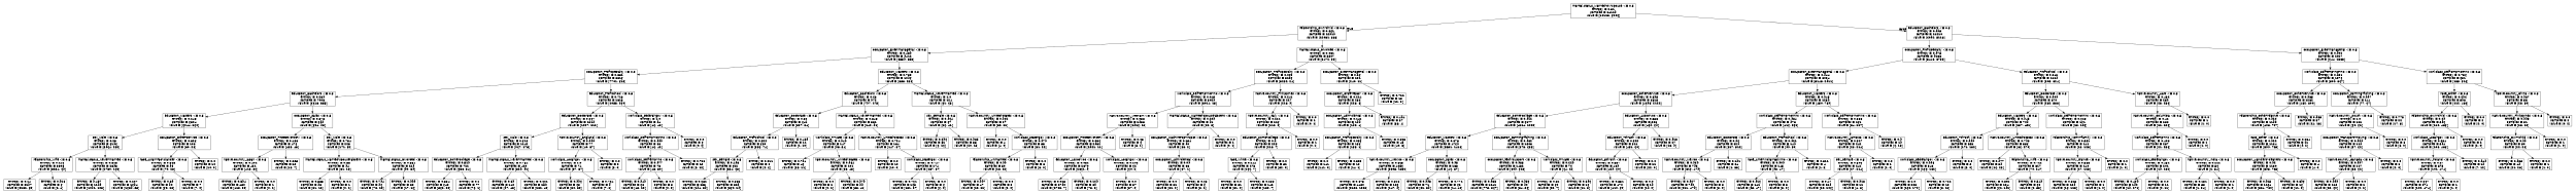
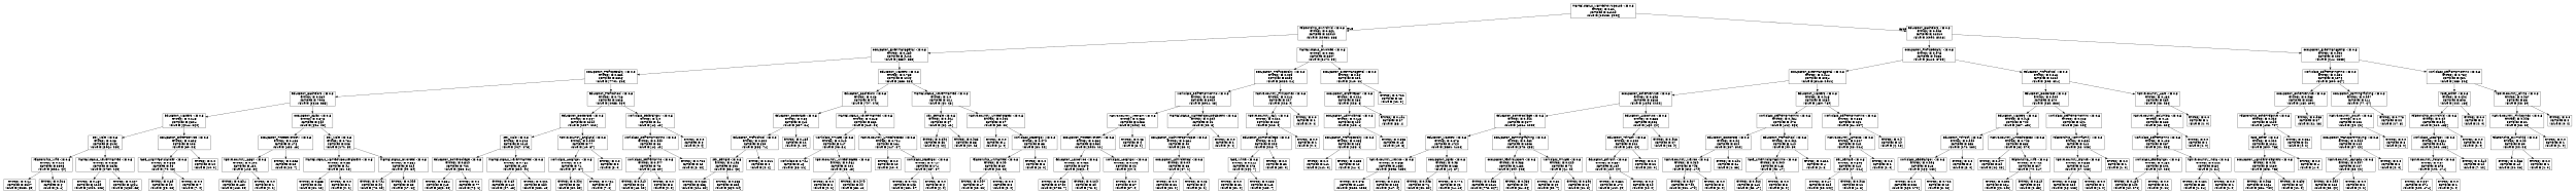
  digraph {
    node [fontname=helvetica shape=box]
    edge [fontname=helvetica]
    n1 [label="marital.status_Married-civ-spouse <= 0.5\nentropy = 0.81\nsamples = 24129\nvalue = [18123, 6006]"]
    n2 [label="relationship_Own-child <= 0.5\nentropy = 0.361\nsamples = 12919\nvalue = [12031, 888]"]
    n3 [label="education_Bachelors <= 0.5\nentropy = 0.995\nsamples = 11210\nvalue = [6092, 5118]"]
    n4 [label="occupation_Exec-managerial <= 0.5\nentropy = 0.439\nsamples = 9412\nvalue = [8559, 853]"]
    n5 [label="marital.status_Divorced <= 0.5\nentropy = 0.081\nsamples = 3507\nvalue = [3472, 35]"]
    n6 [label="occupation_Prof-specialty <= 0.5\nentropy = 0.975\nsamples = 9183\nvalue = [5448, 3735]"]
    n7 [label="occupation_Exec-managerial <= 0.5\nentropy = 0.902\nsamples = 2027\nvalue = [644, 1383]"]
    n8 [label="occupation_Prof-specialty <= 0.5\nentropy = 0.381\nsamples = 8316\nvalue = [7701, 615]"]
    n9 [label="education_Masters <= 0.5\nentropy = 0.755\nsamples = 1096\nvalue = [858, 238]"]
    n10 [label="occupation_Prof-specialty <= 0.5\nentropy = 0.063\nsamples = 3256\nvalue = [3232, 24]"]
    n11 [label="occupation_Exec-managerial <= 0.5\nentropy = 0.26\nsamples = 251\nvalue = [240, 11]"]
    n12 [label="education_Bachelors <= 0.5\nentropy = 0.289\nsamples = 7003\nvalue = [6648, 355]"]
    n13 [label="education_Prof-school <= 0.5\nentropy = 0.718\nsamples = 1313\nvalue = [1053, 260]"]
    n14 [label="education_Bachelors <= 0.5\nentropy = 0.68\nsamples = 972\nvalue = [797, 175]"]
    n15 [label="marital.status_Never-married <= 0.5\nentropy = 1.0\nsamples = 124\nvalue = [61, 63]"]
    n16 [label="education_Masters <= 0.5\nentropy = 0.248\nsamples = 6304\nvalue = [6044, 260]"]
    n17 [label="occupation_Sales <= 0.5\nentropy = 0.573\nsamples = 699\nvalue = [604, 95]"]
    n18 [label="education_Doctorate <= 0.5\nentropy = 0.667\nsamples = 1219\nvalue = [1007, 212]"]
    n19 [label="workclass_Federal-gov <= 0.5\nentropy = 1.0\nsamples = 94\nvalue = [46, 48]"]
    n20 [label="sex_Male <= 0.5\nentropy = 0.23\nsamples = 6196\nvalue = [5964, 232]"]
    n21 [label="occupation_Other-service <= 0.5\nentropy = 0.826\nsamples = 108\nvalue = [80, 28]"]
    n22 [label="occupation_Protective-serv <= 0.5\nentropy = 0.438\nsamples = 476\nvalue = [433, 43]"]
    n23 [label="sex_Male <= 0.5\nentropy = 0.784\nsamples = 223\nvalue = [171, 52]"]
    n24 [label="relationship_Wife <= 0.5\nentropy = 0.146\nsamples = 3303\nvalue = [3234, 69]"]
    n25 [label="marital.status_Never-married <= 0.5\nentropy = 0.313\nsamples = 2893\nvalue = [2730, 163]"]
    n26 [label="race_Asian-Pac-Islander <= 0.5\nentropy = 0.863\nsamples = 98\nvalue = [70, 28]"]
    n27 [label="entropy = 0.0\nsamples = 10\nvalue = [10, 0]"]
    n28 [label="entropy = 0.14\nsamples = 3297\nvalue = [3232, 65]"]
    n29 [label="entropy = 0.918\nsamples = 6\nvalue = [2, 4]"]
-   n30 [label="entropy = 9.437\nsamples = 1199\nvalue = [1091, 108]"]
+   n30 [label="entropy = 0.437\nsamples = 1199\nvalue = [1091, 108]"]
    n31 [label="entropy = 0.207\nsamples = 1694\nvalue = [1639, 55]"]
    n32 [label="entropy = 0.89\nsamples = 90\nvalue = [63, 28]"]
    n33 [label="entropy = 0.0\nsamples = 7\nvalue = [7, 0]"]
    n34 [label="native.country_Japan <= 0.5\nentropy = 0.402\nsamples = 451\nvalue = [415, 36]"]
    n35 [label="entropy = 0.855\nsamples = 25\nvalue = [18, 7]"]
    n36 [label="marital.status_Married-spouse-absent <= 0.5\nentropy = 0.58\nsamples = 94\nvalue = [81, 13]"]
    n37 [label="marital.status_Divorced <= 0.5\nentropy = 0.884\nsamples = 129\nvalue = [90, 39]"]
    n38 [label="entropy = 0.394\nsamples = 450\nvalue = [415, 35]"]
    n39 [label="entropy = 0.0\nsamples = 1\nvalue = [0, 1]"]
    n40 [label="entropy = 0.555\nsamples = 93\nvalue = [81, 12]"]
    n41 [label="entropy = 0.0\nsamples = 1\nvalue = [0, 1]"]
    n42 [label="entropy = 0.794\nsamples = 96\nvalue = [73, 23]"]
    n43 [label="entropy = 0.999\nsamples = 33\nvalue = [17, 16]"]
    n44 [label="sex_Male <= 0.5\nentropy = 0.618\nsamples = 1142\nvalue = [967, 175]"]
    n45 [label="native.country_England <= 0.5\nentropy = 0.999\nsamples = 77\nvalue = [40, 37]"]
    n46 [label="workclass_Self-emp-not-inc <= 0.5\nentropy = 0.999\nsamples = 88\nvalue = [46, 42]"]
    n47 [label="entropy = 0.0\nsamples = 6\nvalue = [0, 6]"]
    n48 [label="education_Some-college <= 0.5\nentropy = 0.519\nsamples = 722\nvalue = [638, 84]"]
    n49 [label="marital.status_Never-married <= 0.5\nentropy = 0.754\nsamples = 420\nvalue = [329, 91]"]
    n50 [label="workclass_Local-gov <= 0.5\nentropy = 1.0\nsamples = 74\nvalue = [37, 37]"]
    n51 [label="entropy = 0.0\nsamples = 3\nvalue = [3, 0]"]
    n52 [label="entropy = 0.554\nsamples = 645\nvalue = [562, 83]"]
    n53 [label="entropy = 0.1\nsamples = 77\nvalue = [76, 1]"]
    n54 [label="entropy = 0.89\nsamples = 140\nvalue = [97, 43]"]
    n55 [label="entropy = 0.661\nsamples = 280\nvalue = [232, 48]"]
    n56 [label="entropy = 0.996\nsamples = 65\nvalue = [30, 35]"]
    n57 [label="entropy = 0.764\nsamples = 9\nvalue = [7, 2]"]
    n58 [label="workclass_Self-emp-inc <= 0.5\nentropy = 0.977\nsamples = 73\nvalue = [43, 30]"]
    n59 [label="entropy = 0.722\nsamples = 15\nvalue = [3, 12]"]
    n60 [label="entropy = 0.949\nsamples = 68\nvalue = [43, 25]"]
    n61 [label="entropy = 0.0\nsamples = 5\nvalue = [0, 5]"]
    n62 [label="education_Doctorate <= 0.5\nentropy = 0.56\nsamples = 641\nvalue = [557, 84]"]
    n63 [label="marital.status_Never-married <= 0.5\nentropy = 0.848\nsamples = 331\nvalue = [240, 91]"]
    n64 [label="sex_Female <= 0.5\nentropy = 0.964\nsamples = 67\nvalue = [26, 41]"]
    n65 [label="native.country_United-States <= 0.5\nentropy = 0.962\nsamples = 57\nvalue = [35, 22]"]
    n66 [label="education_Prof-school <= 0.5\nentropy = 0.522\nsamples = 630\nvalue = [556, 74]"]
    n67 [label="entropy = 0.439\nsamples = 11\nvalue = [1, 10]"]
    n68 [label="workclass_Private <= 0.5\nentropy = 0.949\nsamples = 147\nvalue = [93, 54]"]
    n69 [label="native.country_United-States <= 0.5\nentropy = 0.724\nsamples = 184\nvalue = [147, 37]"]
    n70 [label="sex_Female <= 0.5\nentropy = 0.498\nsamples = 622\nvalue = [554, 68]"]
    n71 [label="entropy = 0.811\nsamples = 8\nvalue = [2, 6]"]
    n72 [label="entropy = 0.652\nsamples = 233\nvalue = [194, 39]"]
    n73 [label="entropy = 0.383\nsamples = 389\nvalue = [360, 29]"]
-   n74 [label="entropy = 0.794\nsamples = 46\nvalue = [35, 11]"]
+   n74 [label="workclass = 0.794\nsamples = 46\nvalue = [35, 11]"]
    n75 [label="native.country_United-States <= 0.5\nentropy = 0.984\nsamples = 101\nvalue = [58, 43]"]
    n76 [label="entropy = 0.0\nsamples = 10\nvalue = [10, 0]"]
    n77 [label="workclass_State-gov <= 0.5\nentropy = 0.747\nsamples = 174\nvalue = [137, 37]"]
    n78 [label="entropy = 0.0\nsamples = 2\nvalue = [0, 2]"]
    n79 [label="entropy = 0.979\nsamples = 99\nvalue = [58, 41]"]
    n80 [label="entropy = 0.761\nsamples = 168\nvalue = [131, 37]"]
    n81 [label="entropy = 0.0\nsamples = 6\nvalue = [6, 0]"]
    n82 [label="entropy = 0.696\nsamples = 32\nvalue = [6, 26]"]
    n83 [label="entropy = 0.985\nsamples = 35\nvalue = [20, 15]"]
    n84 [label="entropy = 0.0\nsamples = 4\nvalue = [4, 0]"]
    n85 [label="workclass_State-gov <= 0.5\nentropy = 0.979\nsamples = 53\nvalue = [31, 22]"]
    n86 [label="relationship_Unmarried <= 0.5\nentropy = 0.99\nsamples = 50\nvalue = [28, 22]"]
    n87 [label="entropy = 0.0\nsamples = 3\nvalue = [3, 0]"]
    n88 [label="entropy = 0.997\nsamples = 47\nvalue = [25, 22]"]
    n89 [label="entropy = 0.0\nsamples = 3\nvalue = [3, 0]"]
    n90 [label="workclass_Self-emp-not-inc <= 0.5\nentropy = 0.045\nsamples = 3029\nvalue = [3014, 15]"]
    n91 [label="native.country_Philippines <= 0.5\nentropy = 0.241\nsamples = 227\nvalue = [218, 9]"]
    n92 [label="occupation_Craft-repair <= 0.5\nentropy = 0.214\nsamples = 236\nvalue = [228, 8]"]
    n93 [label="entropy = 0.722\nsamples = 15\nvalue = [12, 3]"]
    n94 [label="native.country_Vietnam <= 0.5\nentropy = 0.038\nsamples = 2938\nvalue = [2926, 12]"]
    n95 [label="marital.status_Married-spouse-absent <= 0.5\nentropy = 0.209\nsamples = 91\nvalue = [88, 3]"]
    n96 [label="native.country_Italy <= 0.5\nentropy = 0.221\nsamples = 226\nvalue = [218, 8]"]
    n97 [label="entropy = 0.0\nsamples = 1\nvalue = [0, 1]"]
    n98 [label="occupation_Protective-serv <= 0.5\nentropy = 0.036\nsamples = 2932\nvalue = [2921, 11]"]
    n99 [label="entropy = 0.65\nsamples = 6\nvalue = [5, 1]"]
    n100 [label="occupation_Machine-op-inspct <= 0.5\nentropy = 0.154\nsamples = 90\nvalue = [88, 2]"]
    n101 [label="entropy = 0.0\nsamples = 1\nvalue = [0, 1]"]
    n102 [label="education_Assoc-voc <= 0.5\nentropy = 0.031\nsamples = 2870\nvalue = [2861, 9]"]
    n103 [label="workclass_Local-gov <= 0.5\nentropy = 0.206\nsamples = 62\nvalue = [60, 2]"]
    n104 [label="entropy = 0.025\nsamples = 2790\nvalue = [2783, 7]"]
    n105 [label="entropy = 0.169\nsamples = 80\nvalue = [78, 2]"]
    n106 [label="entropy = 0.0\nsamples = 37\nvalue = [37, 0]"]
    n107 [label="occupation_Adm-clerical <= 0.5\nentropy = 0.09\nsamples = 88\nvalue = [87, 1]"]
    n108 [label="entropy = 0.0\nsamples = 82\nvalue = [82, 0]"]
    n109 [label="entropy = 0.65\nsamples = 6\nvalue = [5, 1]"]
    n110 [label="education_Some-college <= 0.5\nentropy = 0.2\nsamples = 225\nvalue = [218, 7]"]
    n111 [label="entropy = 0.0\nsamples = 1\nvalue = [0, 1]"]
    n112 [label="race_White <= 0.5\nentropy = 0.244\nsamples = 173\nvalue = [166, 7]"]
    n113 [label="entropy = 0.0\nsamples = 52\nvalue = [52, 0]"]
    n114 [label="entropy = 0.0\nsamples = 31\nvalue = [31, 0]"]
    n115 [label="entropy = 0.283\nsamples = 142\nvalue = [135, 7]"]
    n116 [label="occupation_Adm-clerical <= 0.5\nentropy = 0.142\nsamples = 199\nvalue = [195, 4]"]
    n117 [label="entropy = 0.494\nsamples = 37\nvalue = [33, 4]"]
    n118 [label="occupation_Prof-specialty <= 0.5\nentropy = 0.056\nsamples = 156\nvalue = [155, 1]"]
    n119 [label="entropy = 0.365\nsamples = 43\nvalue = [40, 3]"]
    n120 [label="entropy = 0.0\nsamples = 141\nvalue = [141, 0]"]
    n121 [label="entropy = 0.353\nsamples = 15\nvalue = [14, 1]"]
    n122 [label="occupation_Exec-managerial <= 0.5\nentropy = 0.944\nsamples = 8054\nvalue = [5143, 2911]"]
    n123 [label="education_Prof-school <= 0.5\nentropy = 0.842\nsamples = 1129\nvalue = [305, 824]"]
    n124 [label="workclass_Self-emp-not-inc <= 0.5\nentropy = 0.951\nsamples = 1376\nvalue = [509, 867]"]
    n125 [label="workclass_Self-emp-not-inc <= 0.5\nentropy = 0.736\nsamples = 651\nvalue = [135, 516]"]
    n126 [label="occupation_Other-service <= 0.5\nentropy = 0.895\nsamples = 6815\nvalue = [4693, 2122]"]
    n127 [label="education_Masters <= 0.5\nentropy = 0.945\nsamples = 1239\nvalue = [450, 789]"]
    n128 [label="education_Doctorate <= 0.5\nentropy = 0.909\nsamples = 870\nvalue = [282, 588]"]
    n129 [label="native.country_Haiti <= 0.5\nentropy = 0.432\nsamples = 259\nvalue = [23, 236]"]
    n130 [label="education_Some-college <= 0.5\nentropy = 0.912\nsamples = 6277\nvalue = [4224, 2053]"]
    n131 [label="education_Assoc-voc <= 0.5\nentropy = 0.553\nsamples = 538\nvalue = [469, 69]"]
    n132 [label="workclass_Self-emp-not-inc <= 0.5\nentropy = 0.984\nsamples = 978\nvalue = [416, 562]"]
    n133 [label="workclass_Self-emp-not-inc <= 0.5\nentropy = 0.558\nsamples = 261\nvalue = [34, 227]"]
    n134 [label="education_Masters <= 0.5\nentropy = 0.878\nsamples = 4769\nvalue = [3351, 1418]"]
    n135 [label="occupation_Farming-fishing <= 0.5\nentropy = 0.982\nsamples = 1508\nvalue = [873, 635]"]
    n136 [label="education_7th-8th <= 0.5\nentropy = 0.522\nsamples = 511\nvalue = [451, 60]"]
    n137 [label="entropy = 0.918\nsamples = 27\nvalue = [18, 9]"]
    n138 [label="native.country_Mexico <= 0.5\nentropy = 0.865\nsamples = 4636\nvalue = [3305, 1331]"]
    n139 [label="occupation_Sales <= 0.5\nentropy = 0.93\nsamples = 133\nvalue = [46, 87]"]
    n140 [label="occupation_Tech-support <= 0.5\nentropy = 0.988\nsamples = 1432\nvalue = [809, 623]"]
    n141 [label="workclass_Private <= 0.5\nentropy = 0.629\nsamples = 76\nvalue = [64, 12]"]
    n142 [label="entropy = 0.875\nsamples = 4480\nvalue = [3158, 1322]"]
    n143 [label="entropy = 0.318\nsamples = 156\nvalue = [147, 9]"]
    n144 [label="entropy = 0.993\nsamples = 71\nvalue = [32, 39]"]
    n145 [label="entropy = 0.771\nsamples = 62\nvalue = [14, 48]"]
    n146 [label="entropy = 0.983\nsamples = 1342\nvalue = [775, 567]"]
    n147 [label="entropy = 0.956\nsamples = 90\nvalue = [34, 56]"]
    n148 [label="entropy = 0.52\nsamples = 60\nvalue = [53, 7]"]
    n149 [label="entropy = 0.896\nsamples = 16\nvalue = [11, 5]"]
    n150 [label="education_5th-6th <= 0.5\nentropy = 0.537\nsamples = 489\nvalue = [429, 60]"]
    n151 [label="entropy = 0.0\nsamples = 22\nvalue = [22, 0]"]
    n152 [label="entropy = 0.551\nsamples = 470\nvalue = [410, 60]"]
    n153 [label="entropy = 0.0\nsamples = 19\nvalue = [19, 0]"]
    n154 [label="education_Doctorate <= 0.5\nentropy = 0.96\nsamples = 829\nvalue = [317, 512]"]
    n155 [label="education_Prof-school <= 0.5\nentropy = 0.921\nsamples = 149\nvalue = [99, 50]"]
    n156 [label="native.country_Jamaica <= 0.5\nentropy = 0.517\nsamples = 242\nvalue = [28, 214]"]
    n157 [label="entropy = 0.9\nsamples = 19\nvalue = [6, 13]"]
    n158 [label="native.country_Mexico <= 0.5\nentropy = 0.969\nsamples = 795\nvalue = [316, 479]"]
    n159 [label="entropy = 0.191\nsamples = 34\nvalue = [1, 33]"]
    n160 [label="race_Amer-Indian-Eskimo <= 0.5\nentropy = 0.909\nsamples = 145\nvalue = [98, 47]"]
    n161 [label="entropy = 0.811\nsamples = 4\nvalue = [1, 3]"]
    n162 [label="entropy = 0.967\nsamples = 790\nvalue = [311, 479]"]
    n163 [label="entropy = 0.0\nsamples = 5\nvalue = [5, 0]"]
    n164 [label="entropy = 0.916\nsamples = 142\nvalue = [95, 47]"]
    n165 [label="entropy = 0.0\nsamples = 3\nvalue = [3, 0]"]
    n166 [label="sex_Female <= 0.5\nentropy = 0.506\nsamples = 241\nvalue = [27, 214]"]
    n167 [label="entropy = 0.0\nsamples = 1\nvalue = [1, 0]"]
    n168 [label="entropy = 0.47\nsamples = 229\nvalue = [23, 206]"]
    n169 [label="entropy = 0.918\nsamples = 12\nvalue = [4, 8]"]
    n170 [label="education_Masters <= 0.5\nentropy = 0.945\nsamples = 709\nvalue = [257, 452]"]
    n171 [label="workclass_Self-emp-not-inc <= 0.5\nentropy = 0.623\nsamples = 161\nvalue = [25, 136]"]
    n172 [label="native.country_Columbia <= 0.5\nentropy = 0.42\nsamples = 258\nvalue = [22, 236]"]
    n173 [label="entropy = 0.0\nsamples = 1\nvalue = [1, 0]"]
    n174 [label="education_7th-8th <= 0.5\nentropy = 0.999\nsamples = 353\nvalue = [171, 182]"]
    n175 [label="native.country_United-States <= 0.5\nentropy = 0.798\nsamples = 356\nvalue = [86, 270]"]
    n176 [label="relationship_Not-in-family <= 0.5\nentropy = 0.551\nsamples = 141\nvalue = [18, 123]"]
    n177 [label="workclass_Federal-gov <= 0.5\nentropy = 0.998\nsamples = 348\nvalue = [166, 182]"]
    n178 [label="entropy = 0.0\nsamples = 5\nvalue = [5, 0]"]
    n179 [label="entropy = 0.977\nsamples = 39\nvalue = [16, 23]"]
    n180 [label="relationship_Wife <= 0.5\nentropy = 0.762\nsamples = 317\nvalue = [70, 247]"]
    n181 [label="entropy = 1.0\nsamples = 333\nvalue = [163, 170]"]
    n182 [label="entropy = 0.722\nsamples = 15\nvalue = [3, 12]"]
    n183 [label="entropy = 0.802\nsamples = 254\nvalue = [62, 192]"]
    n184 [label="entropy = 0.549\nsamples = 63\nvalue = [8, 55]"]
    n185 [label="native.country_France <= 0.5\nentropy = 0.533\nsamples = 140\nvalue = [17, 123]"]
    n186 [label="entropy = 0.0\nsamples = 1\nvalue = [1, 0]"]
    n187 [label="entropy = 0.515\nsamples = 139\nvalue = [16, 123]"]
    n188 [label="entropy = 0.0\nsamples = 1\nvalue = [1, 0]"]
    n189 [label="workclass_Self-emp-inc <= 0.5\nentropy = 0.408\nsamples = 257\nvalue = [21, 236]"]
    n190 [label="entropy = 0.0\nsamples = 1\nvalue = [1, 0]"]
    n191 [label="workclass_Federal-gov <= 0.5\nentropy = 0.451\nsamples = 201\nvalue = [19, 182]"]
    n192 [label="native.country_India <= 0.5\nentropy = 0.222\nsamples = 56\nvalue = [2, 54]"]
    n193 [label="entropy = 0.469\nsamples = 190\nvalue = [19, 171]"]
    n194 [label="entropy = 0.0\nsamples = 11\nvalue = [0, 11]"]
    n195 [label="entropy = 0.131\nsamples = 55\nvalue = [1, 54]"]
    n196 [label="entropy = 0.0\nsamples = 1\nvalue = [1, 0]"]
    n197 [label="occupation_Other-service <= 0.5\nentropy = 0.935\nsamples = 1232\nvalue = [432, 800]"]
    n198 [label="occupation_Farming-fishing <= 0.5\nentropy = 0.997\nsamples = 144\nvalue = [77, 67]"]
    n199 [label="race_Other <= 0.5\nentropy = 0.696\nsamples = 598\nvalue = [112, 486]"]
    n200 [label="native.country_China <= 0.5\nentropy = 0.987\nsamples = 53\nvalue = [23, 30]"]
    n201 [label="relationship_Other-relative <= 0.5\nentropy = 0.926\nsamples = 1195\nvalue = [408, 787]"]
    n202 [label="entropy = 0.935\nsamples = 37\nvalue = [24, 13]"]
    n203 [label="native.country_South <= 0.5\nentropy = 1.0\nsamples = 122\nvalue = [60, 62]"]
    n204 [label="entropy = 0.773\nsamples = 22\nvalue = [17, 5]"]
    n205 [label="race_Other <= 0.5\nentropy = 0.922\nsamples = 1184\nvalue = [399, 785]"]
    n206 [label="entropy = 0.684\nsamples = 11\nvalue = [9, 2]"]
    n207 [label="occupation_Handlers-cleaners <= 0.5\nentropy = 0.92\nsamples = 1180\nvalue = [395, 785]"]
    n208 [label="entropy = 0.0\nsamples = 4\nvalue = [4, 0]"]
    n209 [label="entropy = 0.915\nsamples = 1164\nvalue = [384, 780]"]
    n210 [label="entropy = 0.896\nsamples = 16\nvalue = [11, 5]"]
    n211 [label="occupation_Transport-moving <= 0.5\nentropy = 0.999\nsamples = 119\nvalue = [57, 62]"]
    n212 [label="entropy = 0.0\nsamples = 3\nvalue = [3, 0]"]
    n213 [label="native.country_Canada <= 0.5\nentropy = 0.997\nsamples = 117\nvalue = [55, 62]"]
    n214 [label="entropy = 0.0\nsamples = 2\nvalue = [2, 0]"]
    n215 [label="entropy = 0.999\nsamples = 115\nvalue = [55, 60]"]
    n216 [label="entropy = 0.0\nsamples = 2\nvalue = [0, 2]"]
    n217 [label="relationship_Own-child <= 0.5\nentropy = 0.69\nsamples = 596\nvalue = [110, 486]"]
    n218 [label="entropy = 0.0\nsamples = 2\nvalue = [2, 0]"]
    n219 [label="native.country_Philippines <= 0.5\nentropy = 0.993\nsamples = 51\nvalue = [23, 28]"]
    n220 [label="entropy = 0.0\nsamples = 2\nvalue = [0, 2]"]
    n221 [label="workclass_Local-gov <= 0.5\nentropy = 0.684\nsamples = 594\nvalue = [108, 486]"]
    n222 [label="entropy = 0.0\nsamples = 2\nvalue = [2, 0]"]
    n223 [label="native.country_Poland <= 0.5\nentropy = 0.67\nsamples = 575\nvalue = [101, 474]"]
    n224 [label="entropy = 0.949\nsamples = 19\nvalue = [7, 12]"]
    n225 [label="entropy = 0.667\nsamples = 574\nvalue = [100, 474]"]
    n226 [label="entropy = 0.0\nsamples = 1\nvalue = [1, 0]"]
    n227 [label="relationship_Own-child <= 0.5\nentropy = 0.99\nsamples = 50\nvalue = [22, 28]"]
    n228 [label="entropy = 0.0\nsamples = 1\nvalue = [1, 0]"]
    n229 [label="entropy = 0.985\nsamples = 49\nvalue = [21, 28]"]
    n230 [label="entropy = 0.0\nsamples = 1\nvalue = [1, 0]"]
    n1 -> n2 [headlabel=True labelangle=45 labeldistance=2.5]
    n1 -> n3 [headlabel=False labelangle=-45 labeldistance=2.5]
    n2 -> n4
    n2 -> n5
    n3 -> n6
    n3 -> n7
    n4 -> n8
    n4 -> n9
    n5 -> n10
    n5 -> n11
    n6 -> n122
    n6 -> n123
    n7 -> n124
    n7 -> n125
    n8 -> n12
    n8 -> n13
    n9 -> n14
    n9 -> n15
    n10 -> n90
    n10 -> n91
    n11 -> n92
    n11 -> n93
    n12 -> n16
    n12 -> n17
    n13 -> n18
    n13 -> n19
    n14 -> n62
    n14 -> n63
    n15 -> n64
    n15 -> n65
    n16 -> n20
    n16 -> n21
    n17 -> n22
    n17 -> n23
    n18 -> n44
    n18 -> n45
    n19 -> n46
    n19 -> n47
    n20 -> n24
    n20 -> n25
    n21 -> n26
    n21 -> n27
    n22 -> n34
    n22 -> n35
    n23 -> n36
    n23 -> n37
    n24 -> n28
    n24 -> n29
    n25 -> n30
    n25 -> n31
    n26 -> n32
    n26 -> n33
    n34 -> n38
    n34 -> n39
    n36 -> n40
    n36 -> n41
    n37 -> n42
    n37 -> n43
    n44 -> n48
    n44 -> n49
    n45 -> n50
    n45 -> n51
    n46 -> n58
    n46 -> n59
    n48 -> n52
    n48 -> n53
    n49 -> n54
    n49 -> n55
    n50 -> n56
    n50 -> n57
    n58 -> n60
    n58 -> n61
    n62 -> n66
    n62 -> n67
    n63 -> n68
    n63 -> n69
    n64 -> n82
    n64 -> n83
    n65 -> n84
    n65 -> n85
    n66 -> n70
    n66 -> n71
    n68 -> n74
    n68 -> n75
    n69 -> n76
    n69 -> n77
    n70 -> n72
    n70 -> n73
    n75 -> n78
    n75 -> n79
    n77 -> n80
    n77 -> n81
    n85 -> n86
    n85 -> n87
    n86 -> n88
    n86 -> n89
    n90 -> n94
    n90 -> n95
    n91 -> n96
    n91 -> n97
    n92 -> n116
    n92 -> n117
    n94 -> n98
    n94 -> n99
    n95 -> n100
    n95 -> n101
    n96 -> n110
    n96 -> n111
    n98 -> n102
    n98 -> n103
    n100 -> n107
    n102 -> n104
    n102 -> n105
    n103 -> n106
    n107 -> n108
    n107 -> n109
    n110 -> n112
    n110 -> n113
    n112 -> n114
    n112 -> n115
    n116 -> n118
    n116 -> n119
    n118 -> n120
    n118 -> n121
    n122 -> n126
    n122 -> n127
    n123 -> n128
    n123 -> n129
    n124 -> n197
    n124 -> n198
    n125 -> n199
    n125 -> n200
    n126 -> n130
    n126 -> n131
    n127 -> n132
    n127 -> n133
    n128 -> n170
    n128 -> n171
    n129 -> n172
    n129 -> n173
    n130 -> n134
    n130 -> n135
    n131 -> n136
    n131 -> n137
    n132 -> n154
    n132 -> n155
    n133 -> n156
    n133 -> n157
    n134 -> n138
    n134 -> n139
    n135 -> n140
    n135 -> n141
    n136 -> n150
    n136 -> n151
    n138 -> n142
    n138 -> n143
    n139 -> n144
    n139 -> n145
    n140 -> n146
    n140 -> n147
    n141 -> n148
    n141 -> n149
    n150 -> n152
    n150 -> n153
    n154 -> n158
    n154 -> n159
    n155 -> n160
    n155 -> n161
    n156 -> n166
    n156 -> n167
    n158 -> n162
    n158 -> n163
    n160 -> n164
    n160 -> n165
    n166 -> n168
    n166 -> n169
    n170 -> n174
    n170 -> n175
    n171 -> n176
    n172 -> n189
    n172 -> n190
    n174 -> n177
    n174 -> n178
    n175 -> n179
    n175 -> n180
    n176 -> n185
    n176 -> n186
    n177 -> n181
    n177 -> n182
    n180 -> n183
    n180 -> n184
    n185 -> n187
    n185 -> n188
    n189 -> n191
    n189 -> n192
    n191 -> n193
    n191 -> n194
    n192 -> n195
    n192 -> n196
    n197 -> n201
    n197 -> n202
    n198 -> n203
    n198 -> n204
    n199 -> n217
    n199 -> n218
    n200 -> n219
    n200 -> n220
    n201 -> n205
    n201 -> n206
    n203 -> n211
    n203 -> n212
    n205 -> n207
    n205 -> n208
    n207 -> n209
    n207 -> n210
    n211 -> n213
    n211 -> n214
    n213 -> n215
    n213 -> n216
    n217 -> n221
    n217 -> n222
    n219 -> n227
    n219 -> n228
    n221 -> n223
    n221 -> n224
    n223 -> n225
    n223 -> n226
    n227 -> n229
    n227 -> n230
  }
